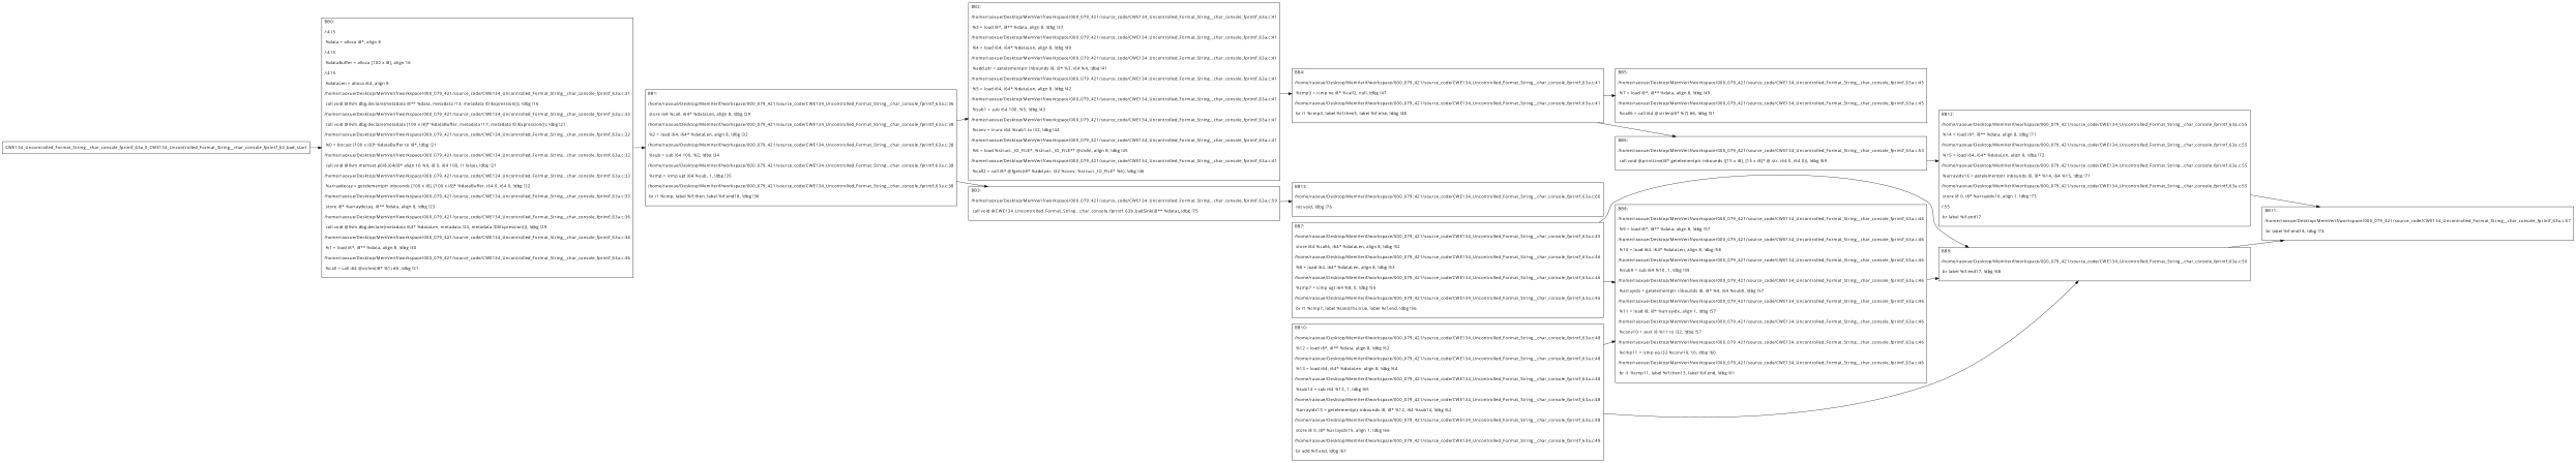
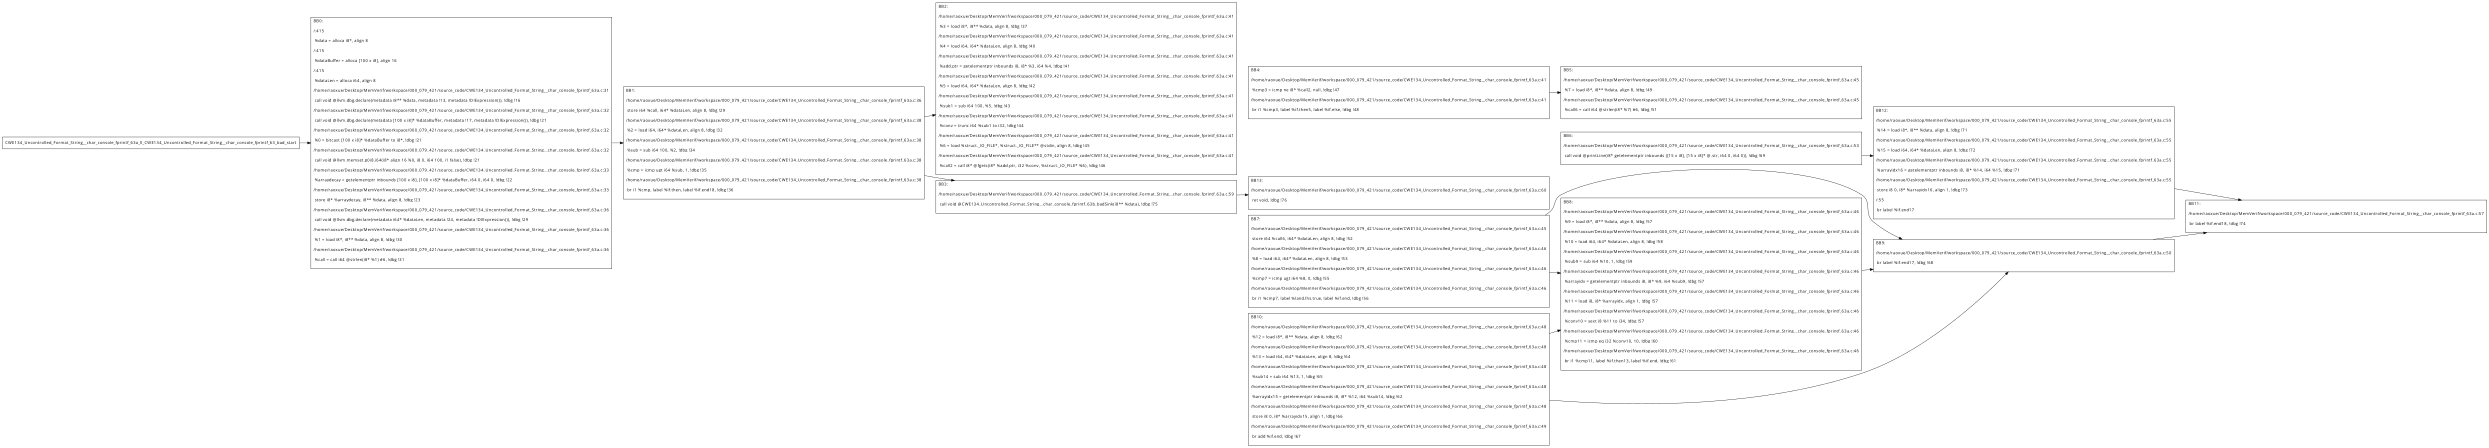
  digraph {
    fontname="Open Sans"
    rankdir=LR
    node [fontname="Open Sans" shape=record]
    edge [fontname="Open Sans"]
    n1 [label="{CWE134_Uncontrolled_Format_String__char_console_fprintf_63a_ll_CWE134_Uncontrolled_Format_String__char_console_fprintf_63_bad_start}"]
    n2 [label="{BB0:\l\l/:415\l\n  %data = alloca i8*, align 8\l\n/:415\l\n  %dataBuffer = alloca [100 x i8], align 16\l\n/:415\l\n  %dataLen = alloca i64, align 8\l\n/home/raoxue/Desktop/MemVerif/workspace/000_079_421/source_code/CWE134_Uncontrolled_Format_String__char_console_fprintf_63a.c:31\l\n  call void @llvm.dbg.declare(metadata i8** %data, metadata !13, metadata !DIExpression()), !dbg !16\l\n/home/raoxue/Desktop/MemVerif/workspace/000_079_421/source_code/CWE134_Uncontrolled_Format_String__char_console_fprintf_63a.c:32\l\n  call void @llvm.dbg.declare(metadata [100 x i8]* %dataBuffer, metadata !17, metadata !DIExpression()), !dbg !21\l\n/home/raoxue/Desktop/MemVerif/workspace/000_079_421/source_code/CWE134_Uncontrolled_Format_String__char_console_fprintf_63a.c:32\l\n  %0 = bitcast [100 x i8]* %dataBuffer to i8*, !dbg !21\l\n/home/raoxue/Desktop/MemVerif/workspace/000_079_421/source_code/CWE134_Uncontrolled_Format_String__char_console_fprintf_63a.c:32\l\n  call void @llvm.memset.p0i8.i64(i8* align 16 %0, i8 0, i64 100, i1 false), !dbg !21\l\n/home/raoxue/Desktop/MemVerif/workspace/000_079_421/source_code/CWE134_Uncontrolled_Format_String__char_console_fprintf_63a.c:33\l\n  %arraydecay = getelementptr inbounds [100 x i8], [100 x i8]* %dataBuffer, i64 0, i64 0, !dbg !22\l\n/home/raoxue/Desktop/MemVerif/workspace/000_079_421/source_code/CWE134_Uncontrolled_Format_String__char_console_fprintf_63a.c:33\l\n  store i8* %arraydecay, i8** %data, align 8, !dbg !23\l\n/home/raoxue/Desktop/MemVerif/workspace/000_079_421/source_code/CWE134_Uncontrolled_Format_String__char_console_fprintf_63a.c:36\l\n  call void @llvm.dbg.declare(metadata i64* %dataLen, metadata !24, metadata !DIExpression()), !dbg !29\l\n/home/raoxue/Desktop/MemVerif/workspace/000_079_421/source_code/CWE134_Uncontrolled_Format_String__char_console_fprintf_63a.c:36\l\n  %1 = load i8*, i8** %data, align 8, !dbg !30\l\n/home/raoxue/Desktop/MemVerif/workspace/000_079_421/source_code/CWE134_Uncontrolled_Format_String__char_console_fprintf_63a.c:36\l\n  %call = call i64 @strlen(i8* %1) #6, !dbg !31\l\n}"]
    n3 [label="{BB1:\l\l/home/raoxue/Desktop/MemVerif/workspace/000_079_421/source_code/CWE134_Uncontrolled_Format_String__char_console_fprintf_63a.c:36\l\n  store i64 %call, i64* %dataLen, align 8, !dbg !29\l\n/home/raoxue/Desktop/MemVerif/workspace/000_079_421/source_code/CWE134_Uncontrolled_Format_String__char_console_fprintf_63a.c:38\l\n  %2 = load i64, i64* %dataLen, align 8, !dbg !32\l\n/home/raoxue/Desktop/MemVerif/workspace/000_079_421/source_code/CWE134_Uncontrolled_Format_String__char_console_fprintf_63a.c:38\l\n  %sub = sub i64 100, %2, !dbg !34\l\n/home/raoxue/Desktop/MemVerif/workspace/000_079_421/source_code/CWE134_Uncontrolled_Format_String__char_console_fprintf_63a.c:38\l\n  %cmp = icmp ugt i64 %sub, 1, !dbg !35\l\n/home/raoxue/Desktop/MemVerif/workspace/000_079_421/source_code/CWE134_Uncontrolled_Format_String__char_console_fprintf_63a.c:38\l\n  br i1 %cmp, label %if.then, label %if.end18, !dbg !36\l\n}"]
    n4 [label="{BB2:\l\l/home/raoxue/Desktop/MemVerif/workspace/000_079_421/source_code/CWE134_Uncontrolled_Format_String__char_console_fprintf_63a.c:41\l\n  %3 = load i8*, i8** %data, align 8, !dbg !37\l\n/home/raoxue/Desktop/MemVerif/workspace/000_079_421/source_code/CWE134_Uncontrolled_Format_String__char_console_fprintf_63a.c:41\l\n  %4 = load i64, i64* %dataLen, align 8, !dbg !40\l\n/home/raoxue/Desktop/MemVerif/workspace/000_079_421/source_code/CWE134_Uncontrolled_Format_String__char_console_fprintf_63a.c:41\l\n  %add.ptr = getelementptr inbounds i8, i8* %3, i64 %4, !dbg !41\l\n/home/raoxue/Desktop/MemVerif/workspace/000_079_421/source_code/CWE134_Uncontrolled_Format_String__char_console_fprintf_63a.c:41\l\n  %5 = load i64, i64* %dataLen, align 8, !dbg !42\l\n/home/raoxue/Desktop/MemVerif/workspace/000_079_421/source_code/CWE134_Uncontrolled_Format_String__char_console_fprintf_63a.c:41\l\n  %sub1 = sub i64 100, %5, !dbg !43\l\n/home/raoxue/Desktop/MemVerif/workspace/000_079_421/source_code/CWE134_Uncontrolled_Format_String__char_console_fprintf_63a.c:41\l\n  %conv = trunc i64 %sub1 to i32, !dbg !44\l\n/home/raoxue/Desktop/MemVerif/workspace/000_079_421/source_code/CWE134_Uncontrolled_Format_String__char_console_fprintf_63a.c:41\l\n  %6 = load %struct._IO_FILE*, %struct._IO_FILE** @stdin, align 8, !dbg !45\l\n/home/raoxue/Desktop/MemVerif/workspace/000_079_421/source_code/CWE134_Uncontrolled_Format_String__char_console_fprintf_63a.c:41\l\n  %call2 = call i8* @fgets(i8* %add.ptr, i32 %conv, %struct._IO_FILE* %6), !dbg !46\l\n}"]
    n5 [label="{BB3:\l\l/home/raoxue/Desktop/MemVerif/workspace/000_079_421/source_code/CWE134_Uncontrolled_Format_String__char_console_fprintf_63a.c:59\l\n  call void @CWE134_Uncontrolled_Format_String__char_console_fprintf_63b_badSink(i8** %data), !dbg !75\l\n}"]
    n6 [label="{BB4:\l\l/home/raoxue/Desktop/MemVerif/workspace/000_079_421/source_code/CWE134_Uncontrolled_Format_String__char_console_fprintf_63a.c:41\l\n  %cmp3 = icmp ne i8* %call2, null, !dbg !47\l\n/home/raoxue/Desktop/MemVerif/workspace/000_079_421/source_code/CWE134_Uncontrolled_Format_String__char_console_fprintf_63a.c:41\l\n  br i1 %cmp3, label %if.then5, label %if.else, !dbg !48\l\n}"]
    n7 [label="{BB13:\l\l/home/raoxue/Desktop/MemVerif/workspace/000_079_421/source_code/CWE134_Uncontrolled_Format_String__char_console_fprintf_63a.c:60\l\n  ret void, !dbg !76\l\n}"]
    n8 [label="{BB5:\l\l/home/raoxue/Desktop/MemVerif/workspace/000_079_421/source_code/CWE134_Uncontrolled_Format_String__char_console_fprintf_63a.c:45\l\n  %7 = load i8*, i8** %data, align 8, !dbg !49\l\n/home/raoxue/Desktop/MemVerif/workspace/000_079_421/source_code/CWE134_Uncontrolled_Format_String__char_console_fprintf_63a.c:45\l\n  %call6 = call i64 @strlen(i8* %7) #6, !dbg !51\l\n}"]
    n9 [label="{BB6:\l\l/home/raoxue/Desktop/MemVerif/workspace/000_079_421/source_code/CWE134_Uncontrolled_Format_String__char_console_fprintf_63a.c:53\l\n  call void @printLine(i8* getelementptr inbounds ([15 x i8], [15 x i8]* @.str, i64 0, i64 0)), !dbg !69\l\n}"]
    n10 [label="{BB12:\l\l/home/raoxue/Desktop/MemVerif/workspace/000_079_421/source_code/CWE134_Uncontrolled_Format_String__char_console_fprintf_63a.c:55\l\n  %14 = load i8*, i8** %data, align 8, !dbg !71\l\n/home/raoxue/Desktop/MemVerif/workspace/000_079_421/source_code/CWE134_Uncontrolled_Format_String__char_console_fprintf_63a.c:55\l\n  %15 = load i64, i64* %dataLen, align 8, !dbg !72\l\n/home/raoxue/Desktop/MemVerif/workspace/000_079_421/source_code/CWE134_Uncontrolled_Format_String__char_console_fprintf_63a.c:55\l\n  %arrayidx16 = getelementptr inbounds i8, i8* %14, i64 %15, !dbg !71\l\n/home/raoxue/Desktop/MemVerif/workspace/000_079_421/source_code/CWE134_Uncontrolled_Format_String__char_console_fprintf_63a.c:55\l\n  store i8 0, i8* %arrayidx16, align 1, !dbg !73\l\n/:55\l\n  br label %if.end17\l\n}"]
    n11 [label="{BB7:\l\l/home/raoxue/Desktop/MemVerif/workspace/000_079_421/source_code/CWE134_Uncontrolled_Format_String__char_console_fprintf_63a.c:45\l\n  store i64 %call6, i64* %dataLen, align 8, !dbg !52\l\n/home/raoxue/Desktop/MemVerif/workspace/000_079_421/source_code/CWE134_Uncontrolled_Format_String__char_console_fprintf_63a.c:46\l\n  %8 = load i64, i64* %dataLen, align 8, !dbg !53\l\n/home/raoxue/Desktop/MemVerif/workspace/000_079_421/source_code/CWE134_Uncontrolled_Format_String__char_console_fprintf_63a.c:46\l\n  %cmp7 = icmp ugt i64 %8, 0, !dbg !55\l\n/home/raoxue/Desktop/MemVerif/workspace/000_079_421/source_code/CWE134_Uncontrolled_Format_String__char_console_fprintf_63a.c:46\l\n  br i1 %cmp7, label %land.lhs.true, label %if.end, !dbg !56\l\n}"]
-   n12 [label="{BB8:\l\l/home/raoxue/Desktop/MemVerif/workspace/000_079_421/source_code/CWE134_Uncontrolled_Format_String__char_console_fprintf_63a.c:46\l\n  %9 = load i8*, i8** %data, align 8, !dbg !57\l\n/home/raoxue/Desktop/MemVerif/workspace/000_079_421/source_code/CWE134_Uncontrolled_Format_String__char_console_fprintf_63a.c:46\l\n  %10 = load i64, i64* %dataLen, align 8, !dbg !58\l\n/home/raoxue/Desktop/MemVerif/workspace/000_079_421/source_code/CWE134_Uncontrolled_Format_String__char_console_fprintf_63a.c:46\l\n  %sub9 = sub i64 %10, 1, !dbg !59\l\n/home/raoxue/Desktop/MemVerif/workspace/000_079_421/source_code/CWE134_Uncontrolled_Format_String__char_console_fprintf_63a.c:46\l\n  %arrayidx = getelementptr inbounds i8, i8* %9, i64 %sub9, !dbg !57\l\n/home/raoxue/Desktop/MemVerif/workspace/000_079_421/source_code/CWE134_Uncontrolled_Format_String__char_console_fprintf_63a.c:46\l\n  %11 = load i8, i8* %arrayidx, align 1, !dbg !57\l\n/home/raoxue/Desktop/MemVerif/workspace/000_079_421/source_code/CWE134_Uncontrolled_Format_String__char_console_fprintf_63a.c:46\l\n  %conv10 = sext i8 %11 to i32, !dbg !57\l\n/home/raoxue/Desktop/MemVerif/workspace/000_079_421/source_code/CWE134_Uncontrolled_Format_String__char_console_fprintf_63a.c:46\l\n  %cmp11 = icmp eq i32 %conv10, 10, !dbg !60\l\n/home/raoxue/Desktop/MemVerif/workspace/000_079_421/source_code/CWE134_Uncontrolled_Format_String__char_console_fprintf_63a.c:46\l\n  br i1 %cmp11, label %if.then13, label %if.end, !dbg !61\l\n}"]
+   n12 [label="{BB8:\l\l/home/raoxue/Desktop/MemVerif/workspace/000_079_421/source_code/CWE134_Uncontrolled_Format_String__char_console_fprintf_63a.c:46\l\n  %9 = load i8*, i8** %data, align 8, !dbg !57\l\n/home/raoxue/Desktop/MemVerif/workspace/000_079_421/source_code/CWE134_Uncontrolled_Format_String__char_console_fprintf_63a.c:46\l\n  %10 = load i64, i64* %dataLen, align 8, !dbg !58\l\n/home/raoxue/Desktop/MemVerif/workspace/000_079_421/source_code/CWE134_Uncontrolled_Format_String__char_console_fprintf_63a.c:46\l\n  %sub9 = sub i64 %10, 1, !dbg !59\l\n/home/raoxue/Desktop/MemVerif/workspace/000_079_421/source_code/CWE134_Uncontrolled_Format_String__char_console_fprintf_63a.c:46\l\n  %arrayidx = getelementptr inbounds i8, i8* %9, i64 %sub9, !dbg !57\l\n/home/raoxue/Desktop/MemVerif/workspace/000_079_421/source_code/CWE134_Uncontrolled_Format_String__char_console_fprintf_63a.c:46\l\n  %11 = load i8, i8* %arrayidx, align 1, !dbg !57\l\n/home/raoxue/Desktop/MemVerif/workspace/000_079_421/source_code/CWE134_Uncontrolled_Format_String__char_console_fprintf_63a.c:46\l\n  %conv10 = sext i8 %11 to i34, !dbg !57\l\n/home/raoxue/Desktop/MemVerif/workspace/000_079_421/source_code/CWE134_Uncontrolled_Format_String__char_console_fprintf_63a.c:46\l\n  %cmp11 = icmp eq i32 %conv10, 10, !dbg !60\l\n/home/raoxue/Desktop/MemVerif/workspace/000_079_421/source_code/CWE134_Uncontrolled_Format_String__char_console_fprintf_63a.c:46\l\n  br i1 %cmp11, label %if.then13, label %if.end, !dbg !61\l\n}"]
    n13 [label="{BB9:\l\l/home/raoxue/Desktop/MemVerif/workspace/000_079_421/source_code/CWE134_Uncontrolled_Format_String__char_console_fprintf_63a.c:50\l\n  br label %if.end17, !dbg !68\l\n}"]
    n14 [label="{BB11:\l\l/home/raoxue/Desktop/MemVerif/workspace/000_079_421/source_code/CWE134_Uncontrolled_Format_String__char_console_fprintf_63a.c:57\l\n  br label %if.end18, !dbg !74\l\n}"]
    n15 [label="{BB10:\l\l/home/raoxue/Desktop/MemVerif/workspace/000_079_421/source_code/CWE134_Uncontrolled_Format_String__char_console_fprintf_63a.c:48\l\n  %12 = load i8*, i8** %data, align 8, !dbg !62\l\n/home/raoxue/Desktop/MemVerif/workspace/000_079_421/source_code/CWE134_Uncontrolled_Format_String__char_console_fprintf_63a.c:48\l\n  %13 = load i64, i64* %dataLen, align 8, !dbg !64\l\n/home/raoxue/Desktop/MemVerif/workspace/000_079_421/source_code/CWE134_Uncontrolled_Format_String__char_console_fprintf_63a.c:48\l\n  %sub14 = sub i64 %13, 1, !dbg !65\l\n/home/raoxue/Desktop/MemVerif/workspace/000_079_421/source_code/CWE134_Uncontrolled_Format_String__char_console_fprintf_63a.c:48\l\n  %arrayidx15 = getelementptr inbounds i8, i8* %12, i64 %sub14, !dbg !62\l\n/home/raoxue/Desktop/MemVerif/workspace/000_079_421/source_code/CWE134_Uncontrolled_Format_String__char_console_fprintf_63a.c:48\l\n  store i8 0, i8* %arrayidx15, align 1, !dbg !66\l\n/home/raoxue/Desktop/MemVerif/workspace/000_079_421/source_code/CWE134_Uncontrolled_Format_String__char_console_fprintf_63a.c:49\l\n  br add %if.end, !dbg !67\l\n}"]
    n1 -> n2
    n2 -> n3
    n3 -> n4
    n3 -> n5
-   n4 -> n6
    n5 -> n7
    n6 -> n8
-   n6 -> n9
    n9 -> n10
    n10 -> n14
    n11 -> n12
    n11 -> n13
    n12 -> n13
    n13 -> n14
    n15 -> n12
    n15 -> n13
  }
